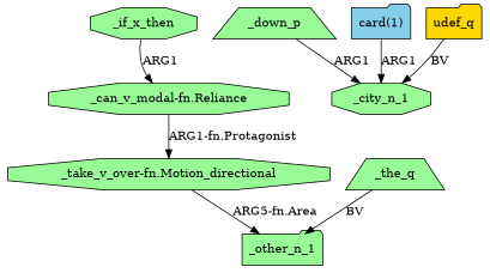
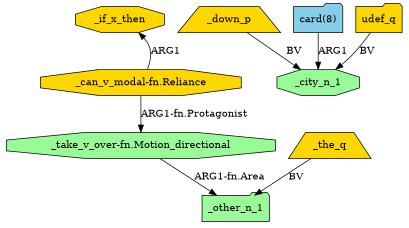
  digraph {
    node [fillcolor=palegreen shape=octagon style=filled]
-   _if_x_then
-   "_can_v_modal-fn.Reliance"
+   _if_x_then [fillcolor=gold]
+   "_can_v_modal-fn.Reliance" [fillcolor=gold]
    "_take_v_over-fn.Motion_directional"
-   _down_p [shape=trapezium]
+   _down_p [fillcolor=gold shape=trapezium]
    _city_n_1
    _other_n_1 [shape=folder]
-   "card(1)" [fillcolor=skyblue shape=folder]
-   _the_q [shape=trapezium]
+   "card(1)" [fillcolor=skyblue shape=folder label="card(8)"]
+   _the_q [fillcolor=gold shape=trapezium]
    udef_q [fillcolor=gold shape=folder]
-   _if_x_then -> "_can_v_modal-fn.Reliance" [label=ARG1]
+   "_can_v_modal-fn.Reliance" -> _if_x_then [label=ARG1]
    "_can_v_modal-fn.Reliance" -> "_take_v_over-fn.Motion_directional" [label="ARG1-fn.Protagonist"]
-   "_take_v_over-fn.Motion_directional" -> _other_n_1 [label="ARG5-fn.Area"]
-   _down_p -> _city_n_1 [label=ARG1]
+   "_take_v_over-fn.Motion_directional" -> _other_n_1 [label="ARG1-fn.Area"]
+   _down_p -> _city_n_1 [label=BV]
    "card(1)" -> _city_n_1 [label=ARG1]
    _the_q -> _other_n_1 [label=BV]
    udef_q -> _city_n_1 [label=BV]
  }
